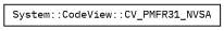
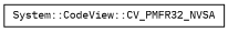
  digraph {
    rankdir=LR
    fontname="IBM Plex Mono"
-   n1 [color=black fillcolor=white fontname="IBM Plex Mono" fontsize=10 height=0.2 label="System::CodeView::CV_PMFR31_NVSA" shape=record style=filled width=0.4]
+   n1 [color=black fillcolor=white fontname="IBM Plex Mono" fontsize=10 height=0.2 label="System::CodeView::CV_PMFR32_NVSA" shape=record style=filled width=0.4]
  }
